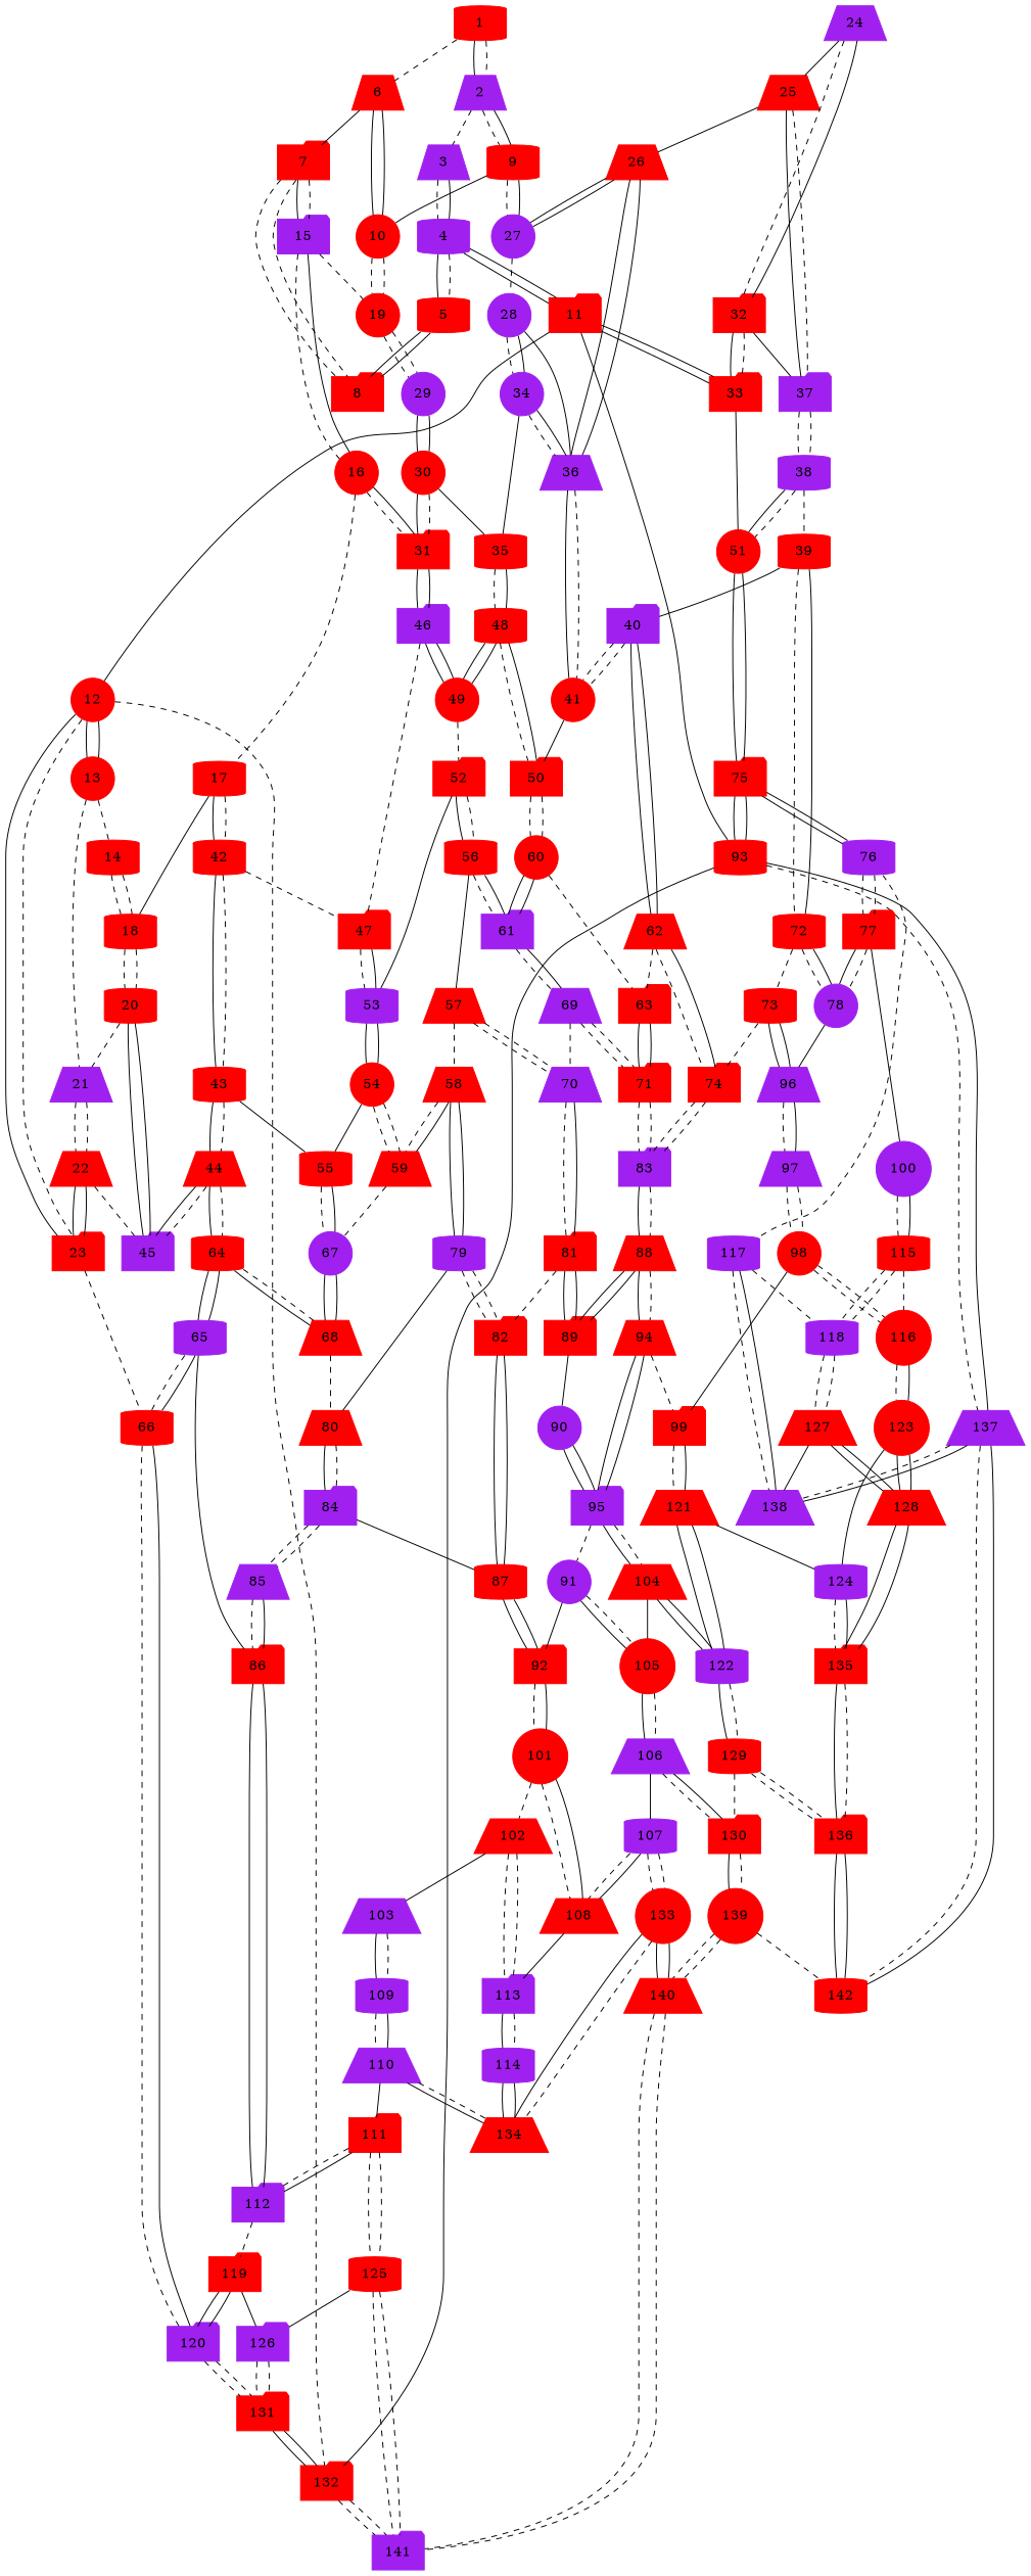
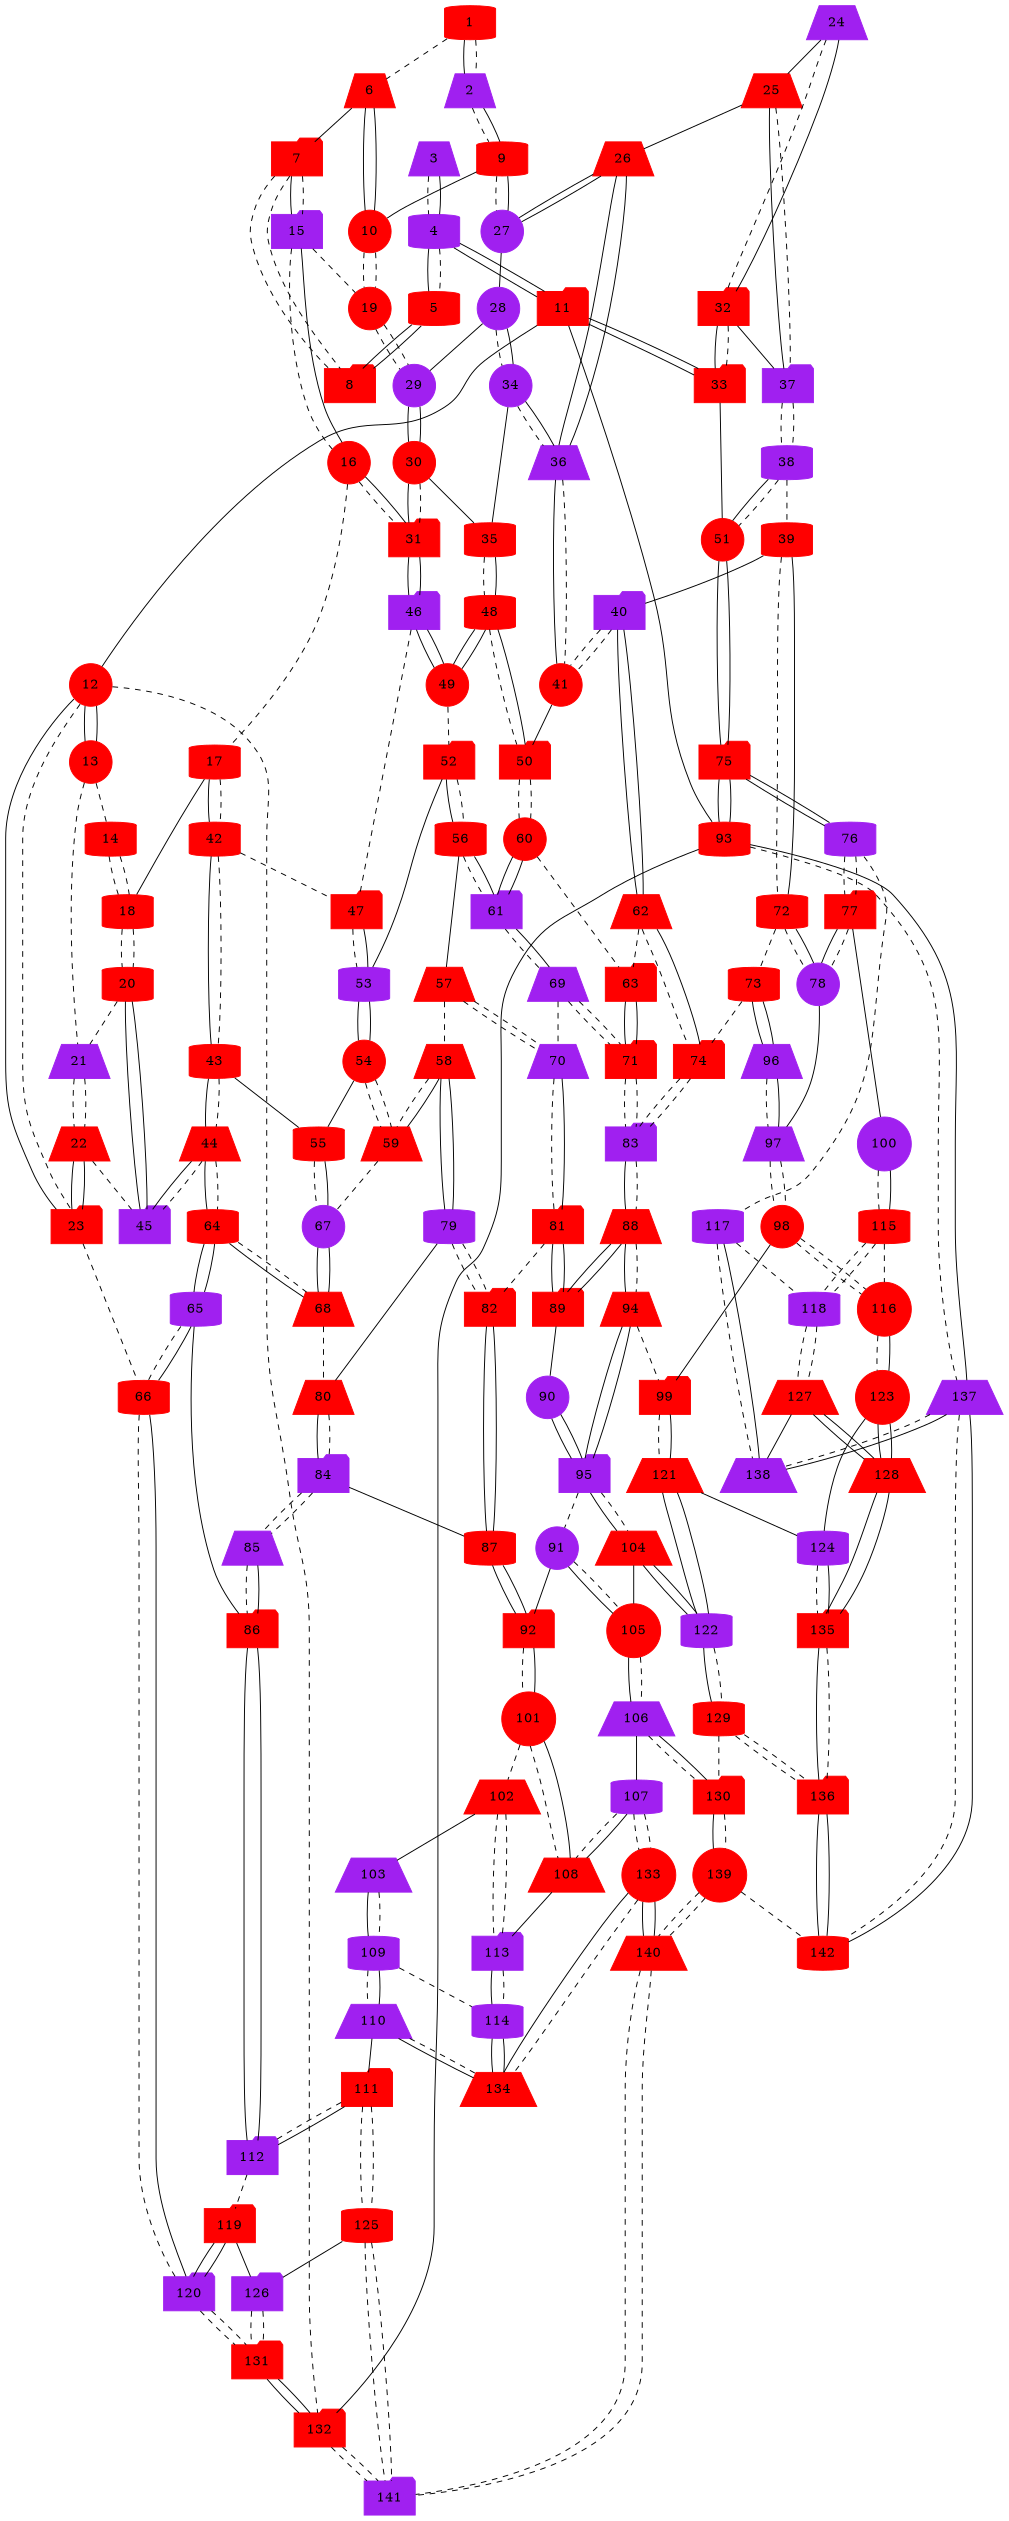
  graph {
    node [color=red shape=folder style=filled]
    edge [style=solid]
    1 [shape=cylinder]
    2 [color=purple shape=trapezium]
    6 [shape=trapezium]
    3 [color=purple shape=trapezium]
    9 [shape=cylinder]
    7
    10 [shape=circle]
    4 [color=purple shape=cylinder]
    27 [color=purple shape=circle]
    5 [shape=cylinder]
    11
    24 [color=purple shape=trapezium]
    25 [shape=trapezium]
    32
    8
    12 [shape=circle]
    33
    93 [shape=cylinder]
    15 [color=purple]
    19 [shape=circle]
    16 [shape=circle]
    28 [color=purple shape=circle]
    29 [color=purple shape=circle]
    13 [shape=circle]
    23
    132
    51 [shape=circle]
    137 [color=purple shape=trapezium]
    14 [shape=cylinder]
    21 [color=purple shape=trapezium]
    66 [shape=cylinder]
    141 [color=purple]
    18 [shape=cylinder]
    22 [shape=trapezium]
    20 [shape=cylinder]
    17 [shape=cylinder]
    31
    42 [shape=cylinder]
    46 [color=purple]
    43 [shape=cylinder]
    47
    45 [color=purple]
    30 [shape=circle]
    120 [color=purple]
    26 [shape=trapezium]
    37 [color=purple]
    36 [color=purple shape=trapezium]
    38 [color=purple shape=cylinder]
    41 [shape=circle]
    34 [color=purple shape=circle]
    35 [shape=cylinder]
    48 [shape=cylinder]
    49 [shape=circle]
    75
    50
    39 [shape=cylinder]
    40 [color=purple]
    72 [shape=cylinder]
    62 [shape=trapezium]
    73 [shape=cylinder]
    78 [color=purple shape=circle]
    63
    74
    60 [shape=circle]
    44 [shape=trapezium]
    55 [shape=cylinder]
    53 [color=purple shape=cylinder]
    64 [shape=cylinder]
    67 [color=purple shape=circle]
    65 [color=purple shape=cylinder]
    68 [shape=trapezium]
    52
    54 [shape=circle]
    56 [shape=cylinder]
    61 [color=purple]
    76 [color=purple shape=cylinder]
    57 [shape=trapezium]
    59 [shape=trapezium]
    58 [shape=trapezium]
    70 [color=purple shape=trapezium]
    69 [color=purple shape=trapezium]
    79 [color=purple shape=cylinder]
    81
    80 [shape=trapezium]
    82
    71
    83 [color=purple]
    86
    112 [color=purple]
    131
    84 [color=purple]
    89
    88 [shape=trapezium]
    96 [color=purple shape=trapezium]
    97 [color=purple shape=trapezium]
    77
    117 [color=purple shape=cylinder]
    100 [color=purple shape=circle]
    118 [color=purple shape=cylinder]
    138 [color=purple shape=trapezium]
    115 [shape=cylinder]
    87 [shape=cylinder]
    85 [color=purple shape=trapezium]
    90 [color=purple shape=circle]
    92
    94 [shape=trapezium]
    103 [color=purple shape=trapezium]
    109 [color=purple shape=cylinder]
    119
    101 [shape=circle]
    95 [color=purple]
    99
    91 [color=purple shape=circle]
    105 [shape=circle]
    104 [shape=trapezium]
    106 [color=purple shape=trapezium]
    102 [shape=trapezium]
    108 [shape=trapezium]
    142 [shape=cylinder]
    121 [shape=trapezium]
    122 [color=purple shape=cylinder]
    98 [shape=circle]
    116 [shape=circle]
    123 [shape=circle]
    124 [color=purple shape=cylinder]
    113 [color=purple]
    114 [color=purple shape=cylinder]
    110 [color=purple shape=trapezium]
    129 [shape=cylinder]
    107 [color=purple shape=cylinder]
    130
    133 [shape=circle]
    139 [shape=circle]
    134 [shape=trapezium]
    140 [shape=trapezium]
    111
    125 [shape=cylinder]
    126 [color=purple]
    127 [shape=trapezium]
    128 [shape=trapezium]
    135
    136
    1 -- 2
    1 -- 2 [style=dashed]
    1 -- 6 [style=dashed]
-   2 -- 3 [style=dashed]
    2 -- 9 [style=dashed]
    2 -- 9
    6 -- 7
    6 -- 10
    6 -- 10
    3 -- 4 [style=dashed]
    3 -- 4
    9 -- 10
    9 -- 27 [style=dashed]
    9 -- 27
    7 -- 8 [style=dashed]
    7 -- 8 [style=dashed]
    7 -- 15
    7 -- 15 [style=dashed]
    10 -- 19 [style=dashed]
    10 -- 19 [style=dashed]
    4 -- 5
    4 -- 5 [style=dashed]
    4 -- 11
    4 -- 11
-   27 -- 28 [style=dashed]
+   27 -- 28
    5 -- 8
    5 -- 8
    11 -- 12
    11 -- 33
    11 -- 33
    11 -- 93
    24 -- 25
    24 -- 32 [style=dashed]
    24 -- 32
    25 -- 26
    25 -- 37
    25 -- 37 [style=dashed]
    32 -- 33
    32 -- 33 [style=dashed]
    32 -- 37
    12 -- 13
    12 -- 13
    12 -- 23
    12 -- 23 [style=dashed]
    12 -- 132 [style=dashed]
    33 -- 51
    93 -- 132
    93 -- 137 [style=dashed]
    93 -- 137
    15 -- 19 [style=dashed]
    15 -- 16 [style=dashed]
    15 -- 16
    19 -- 29 [style=dashed]
    19 -- 29 [style=dashed]
    16 -- 17 [style=dashed]
    16 -- 31 [style=dashed]
    16 -- 31
-   28 -- 36
+   28 -- 29
    28 -- 34 [style=dashed]
    28 -- 34
    29 -- 30
    29 -- 30
    13 -- 14 [style=dashed]
    13 -- 21 [style=dashed]
    23 -- 66 [style=dashed]
    132 -- 141 [style=dashed]
    132 -- 141 [style=dashed]
    51 -- 75
    51 -- 75
    137 -- 138 [style=dashed]
    137 -- 138
    137 -- 142 [style=dashed]
    137 -- 142
    14 -- 18 [style=dashed]
    14 -- 18 [style=dashed]
    21 -- 22 [style=dashed]
    21 -- 22 [style=dashed]
    66 -- 120 [style=dashed]
    66 -- 120
    18 -- 20 [style=dashed]
    18 -- 20 [style=dashed]
    22 -- 23
    22 -- 23
    22 -- 45 [style=dashed]
    20 -- 21 [style=dashed]
    20 -- 45
    20 -- 45
    17 -- 18
    17 -- 42
    17 -- 42 [style=dashed]
    31 -- 46
    31 -- 46
    42 -- 43
    42 -- 43 [style=dashed]
    42 -- 47 [style=dashed]
    46 -- 47 [style=dashed]
    46 -- 49
    46 -- 49
    43 -- 44
    43 -- 44 [style=dashed]
    43 -- 55
    47 -- 53 [style=dashed]
    47 -- 53
    30 -- 31
    30 -- 31 [style=dashed]
    30 -- 35
    120 -- 131 [style=dashed]
    120 -- 131 [style=dashed]
    26 -- 27
    26 -- 27
    26 -- 36
    26 -- 36
    37 -- 38 [style=dashed]
    37 -- 38 [style=dashed]
    36 -- 41
    36 -- 41 [style=dashed]
    38 -- 51
    38 -- 51 [style=dashed]
    38 -- 39 [style=dashed]
    41 -- 50
    34 -- 36 [style=dashed]
    34 -- 36
    34 -- 35
    35 -- 48 [style=dashed]
    35 -- 48
    48 -- 49
    48 -- 49
    48 -- 50 [style=dashed]
    48 -- 50
    49 -- 52 [style=dashed]
    75 -- 93
    75 -- 93
    75 -- 76
    75 -- 76
    50 -- 60 [style=dashed]
    50 -- 60 [style=dashed]
    39 -- 40
    39 -- 72 [style=dashed]
    39 -- 72
    40 -- 41 [style=dashed]
    40 -- 41 [style=dashed]
    40 -- 62
    40 -- 62
    72 -- 73 [style=dashed]
    72 -- 78 [style=dashed]
    72 -- 78
    62 -- 63 [style=dashed]
    62 -- 74 [style=dashed]
    62 -- 74
    73 -- 74 [style=dashed]
    73 -- 96
    73 -- 96
-   78 -- 96
+   78 -- 97
    63 -- 71
    63 -- 71
    74 -- 83 [style=dashed]
    74 -- 83 [style=dashed]
    60 -- 63 [style=dashed]
    60 -- 61
    60 -- 61
    44 -- 45
    44 -- 45 [style=dashed]
    44 -- 64
    44 -- 64 [style=dashed]
    55 -- 67 [style=dashed]
    55 -- 67
    53 -- 54
    53 -- 54
    64 -- 65
    64 -- 65
    64 -- 68
    64 -- 68 [style=dashed]
    67 -- 68
    67 -- 68
    65 -- 66 [style=dashed]
    65 -- 66
    65 -- 86
    68 -- 80 [style=dashed]
    52 -- 53
    52 -- 56
    52 -- 56 [style=dashed]
    54 -- 55
    54 -- 59 [style=dashed]
    54 -- 59 [style=dashed]
    56 -- 61 [style=dashed]
    56 -- 61
    56 -- 57
    61 -- 69 [style=dashed]
    61 -- 69
    76 -- 77 [style=dashed]
    76 -- 77 [style=dashed]
    76 -- 117 [style=dashed]
    57 -- 58 [style=dashed]
    57 -- 70 [style=dashed]
    57 -- 70 [style=dashed]
    59 -- 67 [style=dashed]
    58 -- 59 [style=dashed]
    58 -- 59
    58 -- 79
    58 -- 79
    70 -- 81 [style=dashed]
    70 -- 81
    69 -- 70 [style=dashed]
    69 -- 71 [style=dashed]
    69 -- 71 [style=dashed]
    79 -- 80
    79 -- 82 [style=dashed]
    79 -- 82 [style=dashed]
    81 -- 82 [style=dashed]
    81 -- 89
    81 -- 89
    80 -- 84
    80 -- 84 [style=dashed]
    82 -- 87
    82 -- 87
    71 -- 83 [style=dashed]
    71 -- 83 [style=dashed]
    83 -- 88
    83 -- 88 [style=dashed]
    86 -- 112
    86 -- 112
    112 -- 119 [style=dashed]
    131 -- 132
    131 -- 132
    84 -- 87
    84 -- 85 [style=dashed]
    84 -- 85 [style=dashed]
    89 -- 90
    88 -- 89
    88 -- 89
    88 -- 94
    88 -- 94 [style=dashed]
    96 -- 97 [style=dashed]
    96 -- 97
    97 -- 98 [style=dashed]
    97 -- 98 [style=dashed]
    77 -- 78
    77 -- 78 [style=dashed]
    77 -- 100
    117 -- 118 [style=dashed]
    117 -- 138 [style=dashed]
    117 -- 138
    100 -- 115 [style=dashed]
    100 -- 115
    118 -- 127 [style=dashed]
    118 -- 127 [style=dashed]
    115 -- 118 [style=dashed]
    115 -- 118 [style=dashed]
    115 -- 116 [style=dashed]
    87 -- 92
    87 -- 92
    85 -- 86 [style=dashed]
    85 -- 86
    90 -- 95
    90 -- 95
    92 -- 101 [style=dashed]
    92 -- 101
    94 -- 95
    94 -- 95
    94 -- 99 [style=dashed]
    103 -- 109
    103 -- 109 [style=dashed]
+   109 -- 114 [style=dashed]
    109 -- 110 [style=dashed]
    109 -- 110
    119 -- 120
    119 -- 120
    119 -- 126
    101 -- 102 [style=dashed]
    101 -- 108 [style=dashed]
    101 -- 108
    95 -- 91 [style=dashed]
    95 -- 104
    95 -- 104 [style=dashed]
    99 -- 121 [style=dashed]
    99 -- 121
    91 -- 92
    91 -- 105
    91 -- 105 [style=dashed]
    105 -- 106
    105 -- 106 [style=dashed]
    104 -- 105
    104 -- 122
    104 -- 122
    106 -- 107
    106 -- 130 [style=dashed]
    106 -- 130
    102 -- 103
    102 -- 113 [style=dashed]
    102 -- 113 [style=dashed]
    108 -- 113
    121 -- 122
    121 -- 122
    121 -- 124
    122 -- 129
    122 -- 129 [style=dashed]
    98 -- 99
    98 -- 116 [style=dashed]
    98 -- 116 [style=dashed]
    116 -- 123 [style=dashed]
    116 -- 123
    123 -- 124
    123 -- 128
    123 -- 128
    124 -- 135 [style=dashed]
    124 -- 135
    113 -- 114
    113 -- 114 [style=dashed]
    114 -- 134
    114 -- 134
    110 -- 134
    110 -- 134 [style=dashed]
    110 -- 111
    129 -- 130 [style=dashed]
    129 -- 136 [style=dashed]
    129 -- 136 [style=dashed]
    107 -- 108 [style=dashed]
    107 -- 108
    107 -- 133 [style=dashed]
    107 -- 133 [style=dashed]
    130 -- 139
    130 -- 139 [style=dashed]
    133 -- 134
    133 -- 134 [style=dashed]
    133 -- 140
    133 -- 140
    139 -- 142 [style=dashed]
    139 -- 140 [style=dashed]
    139 -- 140 [style=dashed]
    140 -- 141 [style=dashed]
    140 -- 141 [style=dashed]
    111 -- 112 [style=dashed]
    111 -- 112
    111 -- 125 [style=dashed]
    111 -- 125 [style=dashed]
    125 -- 141 [style=dashed]
    125 -- 141 [style=dashed]
    125 -- 126
    126 -- 131 [style=dashed]
    126 -- 131 [style=dashed]
    127 -- 138
    127 -- 128
    127 -- 128
    128 -- 135
    128 -- 135
    135 -- 136
    135 -- 136 [style=dashed]
    136 -- 142
    136 -- 142
  }
